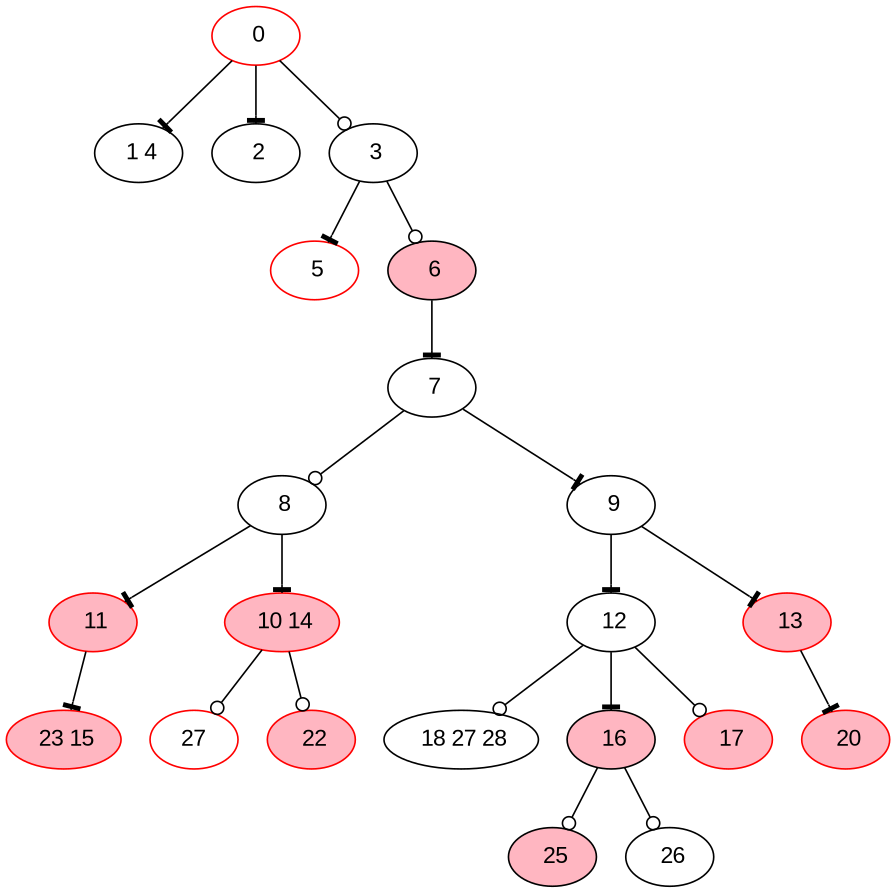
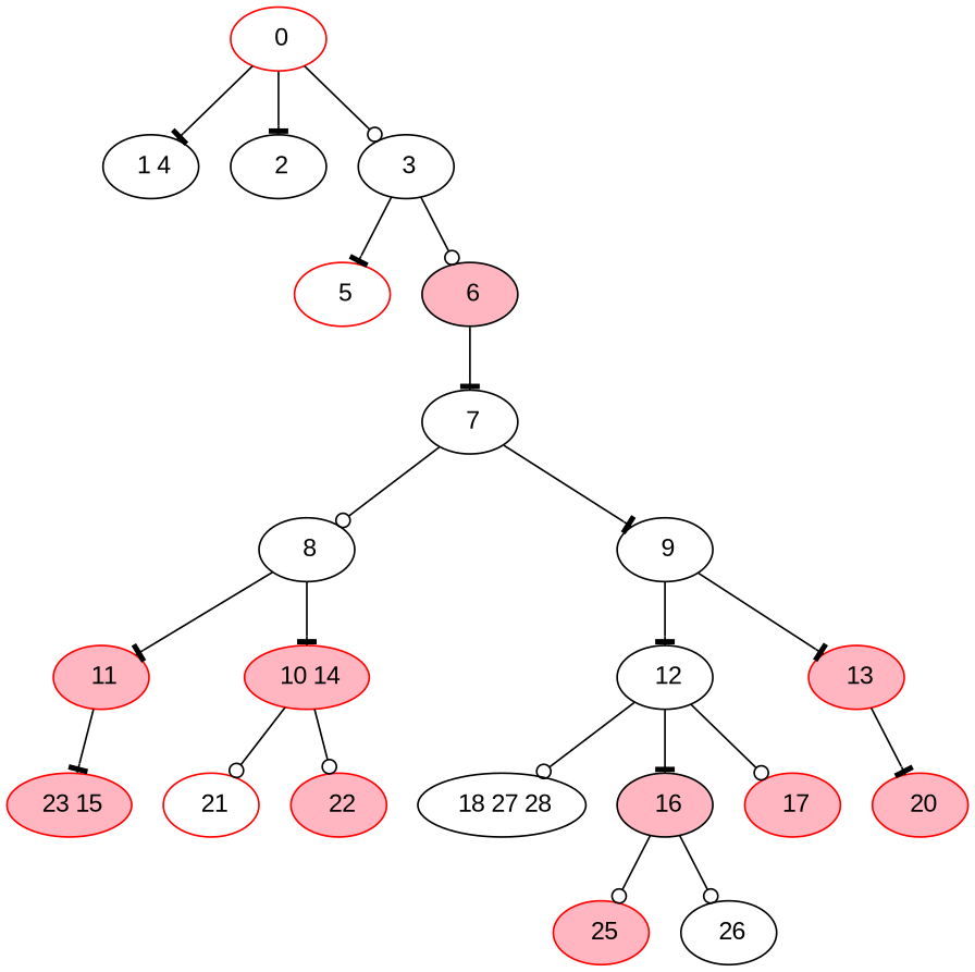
  digraph {
    fontname="Liberation Sans"
    node [color=black fillcolor=white fontname="Liberation Sans" style=filled]
    edge [arrowhead=tee fontname="Liberation Sans"]
    " 1 4"
    " 0" [color=red]
    " 2"
    " 3"
    " 5" [color=red]
    " 6" [fillcolor=lightpink]
    " 7"
    " 8"
    " 9"
    " 11" [color=red fillcolor=lightpink]
    " 10 14" [color=red fillcolor=lightpink]
    " 12"
    " 13" [color=red fillcolor=lightpink]
    " 23 15" [color=red fillcolor=lightpink]
-   " 21" [color=red label=27]
+   " 21" [color=red]
    " 22" [color=red fillcolor=lightpink]
    " 18 27 28"
    " 16" [fillcolor=lightpink]
    " 17" [color=red fillcolor=lightpink]
    " 20" [color=red fillcolor=lightpink]
-   " 25" [fillcolor=lightpink]
+   " 25" [color=red fillcolor=lightpink]
    " 26"
    " 0" -> " 1 4"
    " 0" -> " 2"
    " 0" -> " 3" [arrowhead=odot]
    " 3" -> " 5"
    " 3" -> " 6" [arrowhead=odot]
    " 6" -> " 7"
    " 7" -> " 8" [arrowhead=odot]
    " 7" -> " 9"
    " 8" -> " 11"
    " 8" -> " 10 14"
    " 9" -> " 12"
    " 9" -> " 13"
    " 11" -> " 23 15"
    " 10 14" -> " 21" [arrowhead=odot]
    " 10 14" -> " 22" [arrowhead=odot]
    " 12" -> " 18 27 28" [arrowhead=odot]
    " 12" -> " 16"
    " 12" -> " 17" [arrowhead=odot]
    " 13" -> " 20"
    " 16" -> " 25" [arrowhead=odot]
    " 16" -> " 26" [arrowhead=odot]
  }
